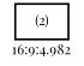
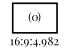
  digraph {
    label="16:9:4.982"
    fontname="Playfair Display"
-   n1 [color=black fontcolor=black label="(2)" shape=rectangle style=bold fontname="Playfair Display"]
+   n1 [color=black fontcolor=black label="(0)" shape=rectangle style=bold fontname="Playfair Display"]
  }
